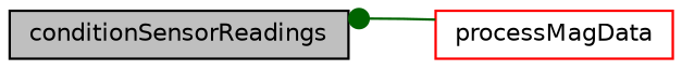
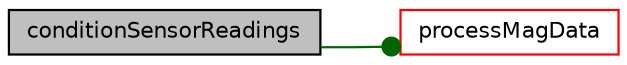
  digraph {
    rankdir=LR
    node [fontname=Helvetica fontsize=10 shape=record style=filled]
    n1 [color=black fillcolor=grey75 fontcolor=black height=0.2 label=conditionSensorReadings width=0.4]
    n2 [color=red fillcolor=white height=0.2 label=processMagData width=0.4]
-   n2 -> n1 [color=darkgreen fontname=Helvetica fontsize=10 labelfontname=Helvetica labelfontsize=10 style=solid arrowhead=dot]
+   n1 -> n2 [color=darkgreen fontname=Helvetica fontsize=10 labelfontname=Helvetica labelfontsize=10 style=solid arrowhead=dot]
  }
